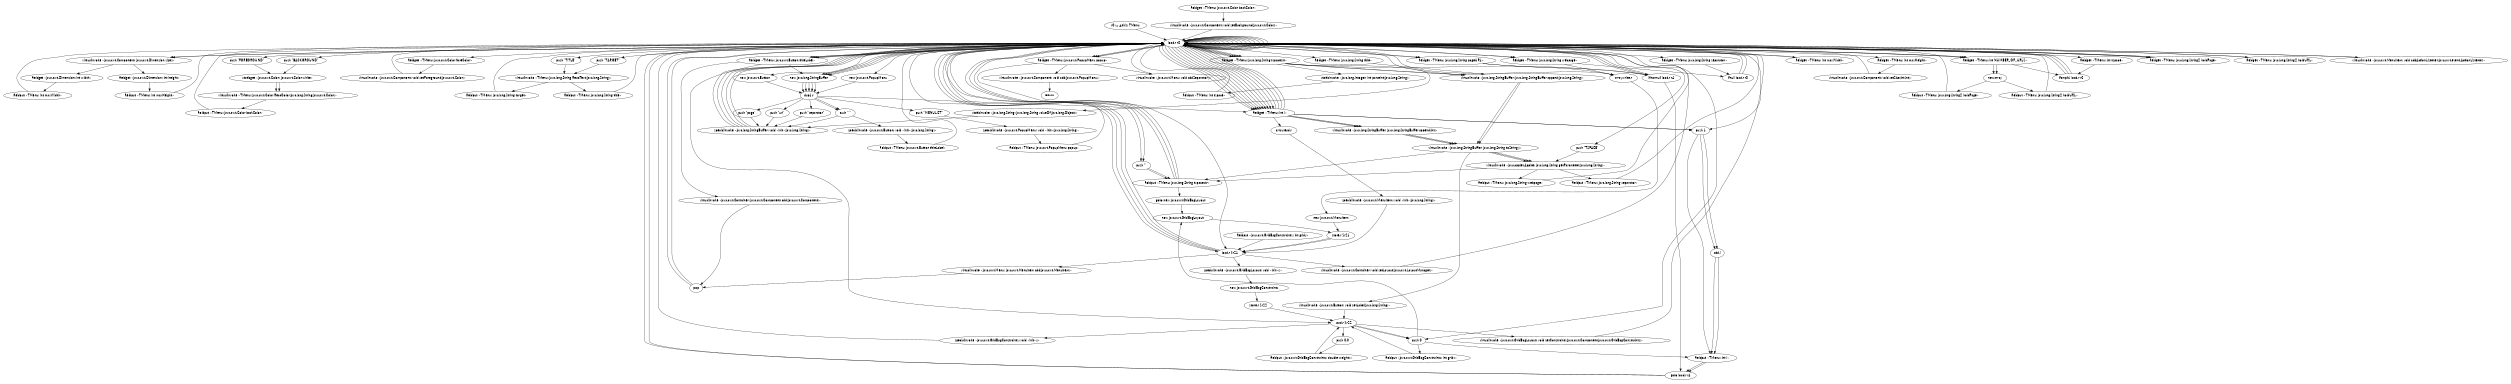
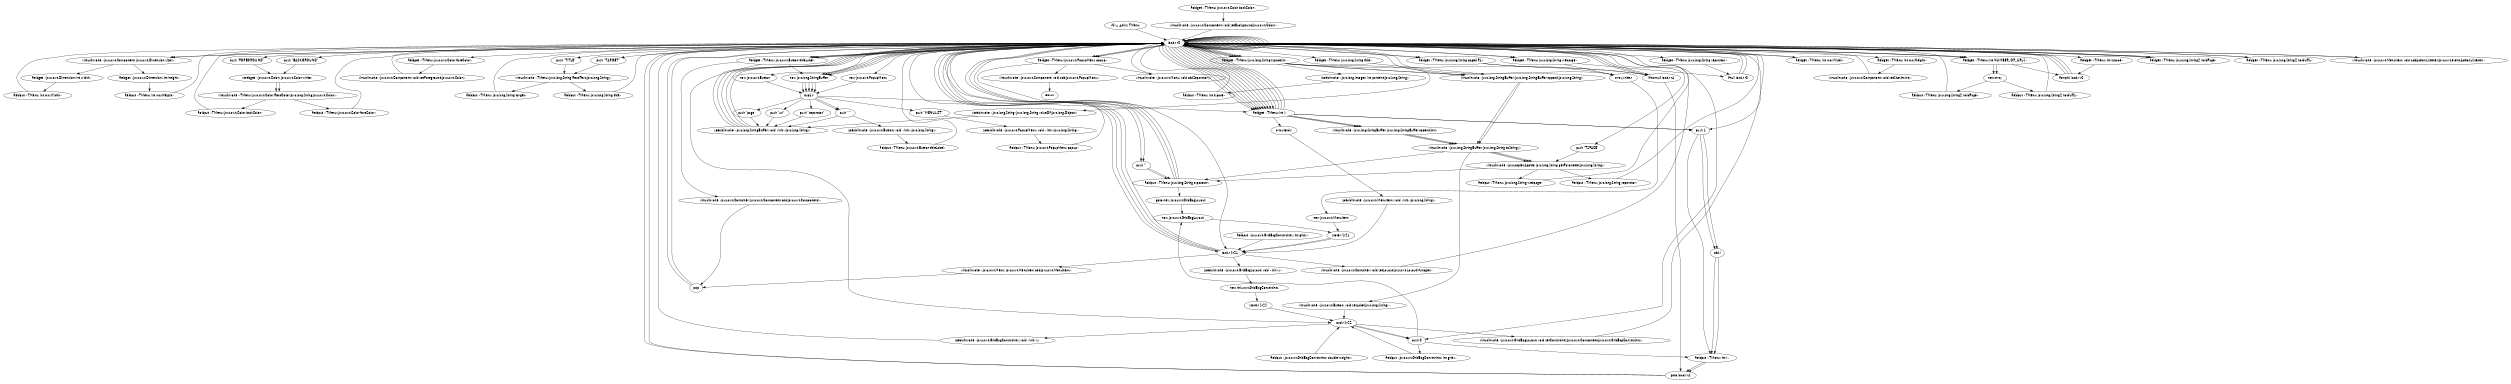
  digraph {
    fontname=Lato
    node [fontname=Lato]
    edge [fontname=Lato]
    "r0 := @this: TMenu"
    "load.r r0"
    "virtualinvoke <java.awt.Component: java.awt.Dimension size()>"
    "push \"BACKGROUND\""
    "push \"FOREGROUND\""
    "fieldget <TMenu: java.awt.Color foreColor>"
    "push \"TARGET\""
    "push \"TITLE\""
    "push \"TSPACE\""
    "fieldget <TMenu: java.lang.String tspacestr>"
    "push \"\""
    "load.r $r21"
    "new java.awt.Button"
    "fieldget <TMenu: java.awt.Button titleLabel>"
    "fieldget <TMenu: int maxWidth>"
    "fieldget <TMenu: int maxHeight>"
    "new java.lang.StringBuffer"
    "fieldget <TMenu: java.lang.String title>"
    "push 0"
    "fieldget <TMenu: int NUMBER_OF_URLS>"
    "new java.awt.PopupMenu"
    "fieldget <TMenu: int i>"
    "fieldget <TMenu: java.awt.PopupMenu popup>"
    "fieldget <TMenu: java.lang.String webpage>"
    "fieldget <TMenu: java.lang.String pageURL>"
    "fieldget <TMenu: java.lang.String[] holdPage>"
    "fieldget <TMenu: java.lang.String[] holdURL>"
    "virtualinvoke <java.awt.MenuItem: void addActionListener(java.awt.event.ActionListener)>"
    "fieldget <TMenu: java.lang.String separator>"
    "push 1"
    "fieldget <TMenu: int tspace>"
    "fieldget <java.awt.Dimension: int width>"
    "fieldget <java.awt.Dimension: int height>"
    "staticget <java.awt.Color: java.awt.Color white>"
    "fieldget <TMenu: java.awt.Color backColor>"
    "virtualinvoke <java.awt.Component: void setBackground(java.awt.Color)>"
    "virtualinvoke <java.awt.Component: void setForeground(java.awt.Color)>"
    "virtualinvoke <TMenu: java.lang.String ReadText(java.lang.String)>"
    "virtualinvoke <java.applet.Applet: java.lang.String getParameter(java.lang.String)>"
    n40 [label="ifnonnull load.r r4"]
    "staticinvoke <java.lang.String: java.lang.String valueOf(java.lang.Object)>"
    "virtualinvoke <java.lang.StringBuffer: java.lang.StringBuffer append(java.lang.String)>"
    "staticinvoke <java.lang.Integer: int parseInt(java.lang.String)>"
    "fieldput <TMenu: java.lang.String tspacestr>"
    "specialinvoke <java.awt.GridBagLayout: void <init>()>"
    "virtualinvoke <java.awt.Container: void setLayout(java.awt.LayoutManager)>"
    "virtualinvoke <java.awt.Menu: java.awt.MenuItem add(java.awt.MenuItem)>"
    "dup1.r"
    "load.r $r22"
    "virtualinvoke <java.awt.Container: java.awt.Component add(java.awt.Component)>"
    "virtualinvoke <java.awt.Component: void setSize(int,int)>"
    "new java.awt.GridBagLayout"
    "fieldput <java.awt.GridBagConstraints: int gridx>"
    "fieldput <TMenu: int i>"
    newarray
    "ifcmplt.i load.r r0"
    "virtualinvoke <java.lang.StringBuffer: java.lang.StringBuffer append(int)>"
    "arrayread.r"
    "virtualinvoke <java.awt.Component: void add(java.awt.PopupMenu)>"
    "virtualinvoke <java.awt.Menu: void addSeparator()>"
    "ifnull load.r r0"
    "arraywrite.r"
    "add.i"
    "fieldput <TMenu: int maxWidth>"
    "fieldput <TMenu: int maxHeight>"
    "virtualinvoke <TMenu: java.awt.Color ReadColor(java.lang.String,java.awt.Color)>"
    "fieldput <TMenu: java.awt.Color backColor>"
+   "fieldput <TMenu: java.awt.Color foreColor>"
    "fieldput <TMenu: java.lang.String target>"
    "fieldput <TMenu: java.lang.String title>"
    "fieldput <TMenu: java.lang.String webpage>"
    "fieldput <TMenu: java.lang.String separator>"
    "goto new java.awt.GridBagLayout"
    n74 [label="goto load.r r4"]
    "specialinvoke <java.lang.StringBuffer: void <init>(java.lang.String)>"
    "virtualinvoke <java.lang.StringBuffer: java.lang.String toString()>"
    "fieldput <TMenu: int tspace>"
    "store.r $r21"
-   "new java.awt.GridBagConstraints"
+   "new java.awt.GridBagConstraints" [label="new this.awt.GridBagConstraints"]
    pop
    "store.r $r22"
    "specialinvoke <java.awt.GridBagConstraints: void <init>()>"
-   "push 0.0"
    "virtualinvoke <java.awt.GridBagLayout: void setConstraints(java.awt.Component,java.awt.GridBagConstraints)>"
    "fieldput <java.awt.GridBagConstraints: double weightx>"
    "push \" \""
    "push \"MENULIST\""
    "push \"page\""
    "push \"url\""
    "push \"separator\""
    "specialinvoke <java.awt.Button: void <init>(java.lang.String)>"
    "specialinvoke <java.awt.PopupMenu: void <init>(java.lang.String)>"
    "fieldput <TMenu: java.awt.Button titleLabel>"
    "virtualinvoke <java.awt.Button: void setLabel(java.lang.String)>"
    "fieldput <java.awt.GridBagConstraints: int gridy>"
    "fieldput <TMenu: java.lang.String[] holdPage>"
    "fieldput <TMenu: java.lang.String[] holdURL>"
    "fieldput <TMenu: java.awt.PopupMenu popup>"
    "specialinvoke <java.awt.MenuItem: void <init>(java.lang.String)>"
    return
    "new java.awt.MenuItem"
    "r0 := @this: TMenu" -> "load.r r0"
    "load.r r0" -> "load.r r0"
    "load.r r0" -> "load.r r0"
    "load.r r0" -> "load.r r0"
    "load.r r0" -> "load.r r0"
    "load.r r0" -> "load.r r0"
    "load.r r0" -> "load.r r0"
    "load.r r0" -> "load.r r0"
    "load.r r0" -> "load.r r0"
    "load.r r0" -> "load.r r0"
    "load.r r0" -> "load.r r0"
    "load.r r0" -> "load.r r0"
    "load.r r0" -> "load.r r0"
    "load.r r0" -> "load.r r0"
    "load.r r0" -> "load.r r0"
    "load.r r0" -> "load.r r0"
    "load.r r0" -> "load.r r0"
    "load.r r0" -> "load.r r0"
    "load.r r0" -> "load.r r0"
    "load.r r0" -> "load.r r0"
    "load.r r0" -> "virtualinvoke <java.awt.Component: java.awt.Dimension size()>"
    "load.r r0" -> "virtualinvoke <java.awt.Component: java.awt.Dimension size()>"
    "load.r r0" -> "push \"BACKGROUND\""
    "load.r r0" -> "push \"FOREGROUND\""
    "load.r r0" -> "fieldget <TMenu: java.awt.Color foreColor>"
    "load.r r0" -> "push \"TARGET\""
    "load.r r0" -> "push \"TITLE\""
    "load.r r0" -> "push \"TSPACE\""
    "load.r r0" -> "fieldget <TMenu: java.lang.String tspacestr>"
    "load.r r0" -> "fieldget <TMenu: java.lang.String tspacestr>"
    "load.r r0" -> "fieldget <TMenu: java.lang.String tspacestr>"
    "load.r r0" -> "fieldget <TMenu: java.lang.String tspacestr>"
    "load.r r0" -> "fieldget <TMenu: java.lang.String tspacestr>"
    "load.r r0" -> "push \"\""
    "load.r r0" -> "push \"\""
    "load.r r0" -> "load.r $r21"
    "load.r r0" -> "new java.awt.Button"
    "load.r r0" -> "fieldget <TMenu: java.awt.Button titleLabel>"
    "load.r r0" -> "fieldget <TMenu: java.awt.Button titleLabel>"
    "load.r r0" -> "fieldget <TMenu: java.awt.Button titleLabel>"
    "load.r r0" -> "fieldget <TMenu: java.awt.Button titleLabel>"
    "load.r r0" -> "fieldget <TMenu: int maxWidth>"
    "load.r r0" -> "fieldget <TMenu: int maxHeight>"
    "load.r r0" -> "new java.lang.StringBuffer"
    "load.r r0" -> "new java.lang.StringBuffer"
    "load.r r0" -> "new java.lang.StringBuffer"
    "load.r r0" -> "new java.lang.StringBuffer"
    "load.r r0" -> "fieldget <TMenu: java.lang.String title>"
    "load.r r0" -> "push 0"
    "load.r r0" -> "fieldget <TMenu: int NUMBER_OF_URLS>"
    "load.r r0" -> "fieldget <TMenu: int NUMBER_OF_URLS>"
    "load.r r0" -> "fieldget <TMenu: int NUMBER_OF_URLS>"
    "load.r r0" -> "new java.awt.PopupMenu"
    "load.r r0" -> "fieldget <TMenu: int i>"
    "load.r r0" -> "fieldget <TMenu: int i>"
    "load.r r0" -> "fieldget <TMenu: int i>"
    "load.r r0" -> "fieldget <TMenu: int i>"
    "load.r r0" -> "fieldget <TMenu: int i>"
    "load.r r0" -> "fieldget <TMenu: int i>"
    "load.r r0" -> "fieldget <TMenu: int i>"
    "load.r r0" -> "fieldget <TMenu: int i>"
    "load.r r0" -> "fieldget <TMenu: int i>"
    "load.r r0" -> "fieldget <TMenu: int i>"
    "load.r r0" -> "fieldget <TMenu: java.awt.PopupMenu popup>"
    "load.r r0" -> "fieldget <TMenu: java.awt.PopupMenu popup>"
    "load.r r0" -> "fieldget <TMenu: java.awt.PopupMenu popup>"
    "load.r r0" -> "fieldget <TMenu: java.lang.String webpage>"
    "load.r r0" -> "fieldget <TMenu: java.lang.String webpage>"
    "load.r r0" -> "fieldget <TMenu: java.lang.String pageURL>"
    "load.r r0" -> "fieldget <TMenu: java.lang.String pageURL>"
    "load.r r0" -> "fieldget <TMenu: java.lang.String[] holdPage>"
    "load.r r0" -> "fieldget <TMenu: java.lang.String[] holdPage>"
    "load.r r0" -> "fieldget <TMenu: java.lang.String[] holdURL>"
    "load.r r0" -> "virtualinvoke <java.awt.MenuItem: void addActionListener(java.awt.event.ActionListener)>"
    "load.r r0" -> "fieldget <TMenu: java.lang.String separator>"
    "load.r r0" -> "push 1"
    "load.r r0" -> "fieldget <TMenu: int tspace>"
    "virtualinvoke <java.awt.Component: java.awt.Dimension size()>" -> "fieldget <java.awt.Dimension: int width>"
    "virtualinvoke <java.awt.Component: java.awt.Dimension size()>" -> "fieldget <java.awt.Dimension: int height>"
    "push \"BACKGROUND\"" -> "staticget <java.awt.Color: java.awt.Color white>"
    "push \"FOREGROUND\"" -> "staticget <java.awt.Color: java.awt.Color white>"
    "fieldget <TMenu: java.awt.Color foreColor>" -> "virtualinvoke <java.awt.Component: void setForeground(java.awt.Color)>"
    "push \"TARGET\"" -> "virtualinvoke <TMenu: java.lang.String ReadText(java.lang.String)>"
    "push \"TITLE\"" -> "virtualinvoke <TMenu: java.lang.String ReadText(java.lang.String)>"
    "push \"TSPACE\"" -> "virtualinvoke <java.applet.Applet: java.lang.String getParameter(java.lang.String)>"
    "fieldget <TMenu: java.lang.String tspacestr>" -> n40
    "fieldget <TMenu: java.lang.String tspacestr>" -> "staticinvoke <java.lang.String: java.lang.String valueOf(java.lang.Object)>"
    "fieldget <TMenu: java.lang.String tspacestr>" -> "virtualinvoke <java.lang.StringBuffer: java.lang.StringBuffer append(java.lang.String)>"
    "fieldget <TMenu: java.lang.String tspacestr>" -> "virtualinvoke <java.lang.StringBuffer: java.lang.StringBuffer append(java.lang.String)>"
    "fieldget <TMenu: java.lang.String tspacestr>" -> "staticinvoke <java.lang.Integer: int parseInt(java.lang.String)>"
    "push \"\"" -> "fieldput <TMenu: java.lang.String tspacestr>"
    "push \"\"" -> "fieldput <TMenu: java.lang.String tspacestr>"
    "load.r $r21" -> "load.r r0"
    "load.r $r21" -> "load.r r0"
    "load.r $r21" -> "load.r r0"
    "load.r $r21" -> "specialinvoke <java.awt.GridBagLayout: void <init>()>"
    "load.r $r21" -> "virtualinvoke <java.awt.Container: void setLayout(java.awt.LayoutManager)>"
    "load.r $r21" -> "virtualinvoke <java.awt.Menu: java.awt.MenuItem add(java.awt.MenuItem)>"
    "new java.awt.Button" -> "dup1.r"
    "fieldget <TMenu: java.awt.Button titleLabel>" -> "load.r r0"
    "fieldget <TMenu: java.awt.Button titleLabel>" -> "new java.lang.StringBuffer"
    "fieldget <TMenu: java.awt.Button titleLabel>" -> "load.r $r22"
    "fieldget <TMenu: java.awt.Button titleLabel>" -> "virtualinvoke <java.awt.Container: java.awt.Component add(java.awt.Component)>"
    "fieldget <TMenu: int maxWidth>" -> "load.r r0"
    "fieldget <TMenu: int maxHeight>" -> "virtualinvoke <java.awt.Component: void setSize(int,int)>"
    "new java.lang.StringBuffer" -> "dup1.r"
    "new java.lang.StringBuffer" -> "dup1.r"
    "new java.lang.StringBuffer" -> "dup1.r"
    "new java.lang.StringBuffer" -> "dup1.r"
    "new java.lang.StringBuffer" -> "dup1.r"
    "fieldget <TMenu: java.lang.String title>" -> "virtualinvoke <java.lang.StringBuffer: java.lang.StringBuffer append(java.lang.String)>"
    "push 0" -> "new java.awt.GridBagLayout"
    "push 0" -> "fieldput <java.awt.GridBagConstraints: int gridx>"
    "push 0" -> "fieldput <TMenu: int i>"
    "fieldget <TMenu: int NUMBER_OF_URLS>" -> newarray
    "fieldget <TMenu: int NUMBER_OF_URLS>" -> newarray
    "fieldget <TMenu: int NUMBER_OF_URLS>" -> "ifcmplt.i load.r r0"
    "new java.awt.PopupMenu" -> "dup1.r"
    "fieldget <TMenu: int i>" -> "load.r r0"
    "fieldget <TMenu: int i>" -> "load.r r0"
    "fieldget <TMenu: int i>" -> "load.r r0"
    "fieldget <TMenu: int i>" -> "load.r r0"
    "fieldget <TMenu: int i>" -> "push 1"
    "fieldget <TMenu: int i>" -> "push 1"
    "fieldget <TMenu: int i>" -> "virtualinvoke <java.lang.StringBuffer: java.lang.StringBuffer append(int)>"
    "fieldget <TMenu: int i>" -> "virtualinvoke <java.lang.StringBuffer: java.lang.StringBuffer append(int)>"
    "fieldget <TMenu: int i>" -> "virtualinvoke <java.lang.StringBuffer: java.lang.StringBuffer append(int)>"
    "fieldget <TMenu: int i>" -> "arrayread.r"
    "fieldget <TMenu: java.awt.PopupMenu popup>" -> "load.r $r21"
    "fieldget <TMenu: java.awt.PopupMenu popup>" -> "virtualinvoke <java.awt.Component: void add(java.awt.PopupMenu)>"
    "fieldget <TMenu: java.awt.PopupMenu popup>" -> "virtualinvoke <java.awt.Menu: void addSeparator()>"
    "fieldget <TMenu: java.lang.String webpage>" -> "ifnull load.r r0"
    "fieldget <TMenu: java.lang.String webpage>" -> "arraywrite.r"
    "fieldget <TMenu: java.lang.String pageURL>" -> n40
    "fieldget <TMenu: java.lang.String pageURL>" -> "arraywrite.r"
    "fieldget <TMenu: java.lang.String[] holdPage>" -> "load.r r0"
    "fieldget <TMenu: java.lang.String[] holdPage>" -> "load.r r0"
    "fieldget <TMenu: java.lang.String[] holdURL>" -> "load.r r0"
    "virtualinvoke <java.awt.MenuItem: void addActionListener(java.awt.event.ActionListener)>" -> "load.r r0"
    "fieldget <TMenu: java.lang.String separator>" -> "ifnull load.r r0"
    "push 1" -> "fieldput <TMenu: int i>"
    "push 1" -> "add.i"
    "push 1" -> "add.i"
    "fieldget <TMenu: int tspace>" -> "ifcmplt.i load.r r0"
    "fieldget <java.awt.Dimension: int width>" -> "fieldput <TMenu: int maxWidth>"
    "fieldget <java.awt.Dimension: int height>" -> "fieldput <TMenu: int maxHeight>"
    "staticget <java.awt.Color: java.awt.Color white>" -> "virtualinvoke <TMenu: java.awt.Color ReadColor(java.lang.String,java.awt.Color)>"
    "staticget <java.awt.Color: java.awt.Color white>" -> "virtualinvoke <TMenu: java.awt.Color ReadColor(java.lang.String,java.awt.Color)>"
    "fieldget <TMenu: java.awt.Color backColor>" -> "virtualinvoke <java.awt.Component: void setBackground(java.awt.Color)>"
    "virtualinvoke <java.awt.Component: void setBackground(java.awt.Color)>" -> "load.r r0"
    "virtualinvoke <java.awt.Component: void setForeground(java.awt.Color)>" -> "load.r r0"
    "virtualinvoke <TMenu: java.lang.String ReadText(java.lang.String)>" -> "fieldput <TMenu: java.lang.String target>"
    "virtualinvoke <TMenu: java.lang.String ReadText(java.lang.String)>" -> "fieldput <TMenu: java.lang.String title>"
    "virtualinvoke <java.applet.Applet: java.lang.String getParameter(java.lang.String)>" -> "fieldput <TMenu: java.lang.String tspacestr>"
    "virtualinvoke <java.applet.Applet: java.lang.String getParameter(java.lang.String)>" -> "fieldput <TMenu: java.lang.String webpage>"
    "virtualinvoke <java.applet.Applet: java.lang.String getParameter(java.lang.String)>" -> "fieldput <TMenu: java.lang.String separator>"
    n40 -> "load.r r0"
    n40 -> "load.r r0"
    n40 -> "load.r r0"
    n40 -> n74
    "staticinvoke <java.lang.String: java.lang.String valueOf(java.lang.Object)>" -> "specialinvoke <java.lang.StringBuffer: void <init>(java.lang.String)>"
    "virtualinvoke <java.lang.StringBuffer: java.lang.StringBuffer append(java.lang.String)>" -> "load.r r0"
    "virtualinvoke <java.lang.StringBuffer: java.lang.StringBuffer append(java.lang.String)>" -> "virtualinvoke <java.lang.StringBuffer: java.lang.String toString()>"
    "virtualinvoke <java.lang.StringBuffer: java.lang.StringBuffer append(java.lang.String)>" -> "virtualinvoke <java.lang.StringBuffer: java.lang.String toString()>"
    "staticinvoke <java.lang.Integer: int parseInt(java.lang.String)>" -> "fieldput <TMenu: int tspace>"
    "fieldput <TMenu: java.lang.String tspacestr>" -> "load.r r0"
    "fieldput <TMenu: java.lang.String tspacestr>" -> "load.r r0"
    "fieldput <TMenu: java.lang.String tspacestr>" -> "load.r r0"
    "fieldput <TMenu: java.lang.String tspacestr>" -> "goto new java.awt.GridBagLayout"
    "specialinvoke <java.awt.GridBagLayout: void <init>()>" -> "new java.awt.GridBagConstraints"
    "virtualinvoke <java.awt.Container: void setLayout(java.awt.LayoutManager)>" -> "load.r r0"
    "virtualinvoke <java.awt.Menu: java.awt.MenuItem add(java.awt.MenuItem)>" -> pop
    "dup1.r" -> "fieldget <TMenu: int i>"
    "dup1.r" -> "push \" \""
    "dup1.r" -> "push \" \""
    "dup1.r" -> "push \"MENULIST\""
    "dup1.r" -> "push \"page\""
    "dup1.r" -> "push \"url\""
    "dup1.r" -> "push \"separator\""
    "load.r $r22" -> "push 0"
    "load.r $r22" -> "push 0"
    "load.r $r22" -> "specialinvoke <java.awt.GridBagConstraints: void <init>()>"
-   "load.r $r22" -> "push 0.0"
    "load.r $r22" -> "virtualinvoke <java.awt.GridBagLayout: void setConstraints(java.awt.Component,java.awt.GridBagConstraints)>"
    "virtualinvoke <java.awt.Container: java.awt.Component add(java.awt.Component)>" -> pop
    "virtualinvoke <java.awt.Component: void setSize(int,int)>" -> "load.r r0"
    "new java.awt.GridBagLayout" -> "store.r $r21"
    "fieldput <java.awt.GridBagConstraints: int gridx>" -> "load.r $r22"
    "fieldput <TMenu: int i>" -> n74
    "fieldput <TMenu: int i>" -> n74
    newarray -> "fieldput <TMenu: java.lang.String[] holdPage>"
    newarray -> "fieldput <TMenu: java.lang.String[] holdURL>"
    "ifcmplt.i load.r r0" -> "load.r r0"
    "ifcmplt.i load.r r0" -> "load.r r0"
    "ifcmplt.i load.r r0" -> "load.r r0"
    "virtualinvoke <java.lang.StringBuffer: java.lang.StringBuffer append(int)>" -> "virtualinvoke <java.lang.StringBuffer: java.lang.String toString()>"
    "virtualinvoke <java.lang.StringBuffer: java.lang.StringBuffer append(int)>" -> "virtualinvoke <java.lang.StringBuffer: java.lang.String toString()>"
    "virtualinvoke <java.lang.StringBuffer: java.lang.StringBuffer append(int)>" -> "virtualinvoke <java.lang.StringBuffer: java.lang.String toString()>"
    "arrayread.r" -> "specialinvoke <java.awt.MenuItem: void <init>(java.lang.String)>"
    "virtualinvoke <java.awt.Component: void add(java.awt.PopupMenu)>" -> return
    "virtualinvoke <java.awt.Menu: void addSeparator()>" -> "load.r r0"
    "ifnull load.r r0" -> "load.r r0"
    "ifnull load.r r0" -> "load.r r0"
    "arraywrite.r" -> "load.r r0"
    "arraywrite.r" -> "new java.awt.MenuItem"
    "add.i" -> "fieldput <TMenu: int i>"
    "add.i" -> "fieldput <TMenu: int i>"
    "fieldput <TMenu: int maxWidth>" -> "load.r r0"
    "fieldput <TMenu: int maxHeight>" -> "load.r r0"
    "virtualinvoke <TMenu: java.awt.Color ReadColor(java.lang.String,java.awt.Color)>" -> "fieldput <TMenu: java.awt.Color backColor>"
+   "virtualinvoke <TMenu: java.awt.Color ReadColor(java.lang.String,java.awt.Color)>" -> "fieldput <TMenu: java.awt.Color foreColor>"
    "fieldput <TMenu: java.awt.Color backColor>" -> "load.r r0"
+   "fieldput <TMenu: java.awt.Color foreColor>" -> "load.r r0"
    "fieldput <TMenu: java.lang.String target>" -> "load.r r0"
    "fieldput <TMenu: java.lang.String title>" -> "load.r r0"
    "fieldput <TMenu: java.lang.String webpage>" -> "load.r r0"
    "fieldput <TMenu: java.lang.String separator>" -> "load.r r0"
    "goto new java.awt.GridBagLayout" -> "new java.awt.GridBagLayout"
    n74 -> "load.r r0"
    n74 -> "load.r r0"
    "specialinvoke <java.lang.StringBuffer: void <init>(java.lang.String)>" -> "load.r r0"
    "specialinvoke <java.lang.StringBuffer: void <init>(java.lang.String)>" -> "load.r r0"
    "specialinvoke <java.lang.StringBuffer: void <init>(java.lang.String)>" -> "load.r r0"
    "specialinvoke <java.lang.StringBuffer: void <init>(java.lang.String)>" -> "load.r r0"
    "specialinvoke <java.lang.StringBuffer: void <init>(java.lang.String)>" -> "load.r r0"
    "virtualinvoke <java.lang.StringBuffer: java.lang.String toString()>" -> "virtualinvoke <java.applet.Applet: java.lang.String getParameter(java.lang.String)>"
    "virtualinvoke <java.lang.StringBuffer: java.lang.String toString()>" -> "virtualinvoke <java.applet.Applet: java.lang.String getParameter(java.lang.String)>"
    "virtualinvoke <java.lang.StringBuffer: java.lang.String toString()>" -> "virtualinvoke <java.applet.Applet: java.lang.String getParameter(java.lang.String)>"
    "virtualinvoke <java.lang.StringBuffer: java.lang.String toString()>" -> "fieldput <TMenu: java.lang.String tspacestr>"
    "virtualinvoke <java.lang.StringBuffer: java.lang.String toString()>" -> "virtualinvoke <java.awt.Button: void setLabel(java.lang.String)>"
    "fieldput <TMenu: int tspace>" -> "load.r r0"
    "store.r $r21" -> "load.r $r21"
    "store.r $r21" -> "load.r $r21"
    "new java.awt.GridBagConstraints" -> "store.r $r22"
    pop -> "load.r r0"
    pop -> "load.r r0"
    "store.r $r22" -> "load.r $r22"
    "specialinvoke <java.awt.GridBagConstraints: void <init>()>" -> "load.r r0"
-   "push 0.0" -> "fieldput <java.awt.GridBagConstraints: double weightx>"
    "virtualinvoke <java.awt.GridBagLayout: void setConstraints(java.awt.Component,java.awt.GridBagConstraints)>" -> "load.r r0"
    "fieldput <java.awt.GridBagConstraints: double weightx>" -> "load.r $r22"
    "push \" \"" -> "specialinvoke <java.lang.StringBuffer: void <init>(java.lang.String)>"
    "push \" \"" -> "specialinvoke <java.awt.Button: void <init>(java.lang.String)>"
    "push \"MENULIST\"" -> "specialinvoke <java.awt.PopupMenu: void <init>(java.lang.String)>"
    "push \"page\"" -> "specialinvoke <java.lang.StringBuffer: void <init>(java.lang.String)>"
    "push \"url\"" -> "specialinvoke <java.lang.StringBuffer: void <init>(java.lang.String)>"
    "push \"separator\"" -> "specialinvoke <java.lang.StringBuffer: void <init>(java.lang.String)>"
    "specialinvoke <java.awt.Button: void <init>(java.lang.String)>" -> "fieldput <TMenu: java.awt.Button titleLabel>"
    "specialinvoke <java.awt.PopupMenu: void <init>(java.lang.String)>" -> "fieldput <TMenu: java.awt.PopupMenu popup>"
    "fieldput <TMenu: java.awt.Button titleLabel>" -> "load.r r0"
    "virtualinvoke <java.awt.Button: void setLabel(java.lang.String)>" -> "load.r $r22"
    "fieldput <java.awt.GridBagConstraints: int gridy>" -> "load.r $r21"
    "fieldput <TMenu: java.lang.String[] holdPage>" -> "load.r r0"
    "fieldput <TMenu: java.lang.String[] holdURL>" -> "load.r r0"
    "fieldput <TMenu: java.awt.PopupMenu popup>" -> "load.r r0"
    "specialinvoke <java.awt.MenuItem: void <init>(java.lang.String)>" -> "load.r $r21"
    "new java.awt.MenuItem" -> "store.r $r21"
  }
